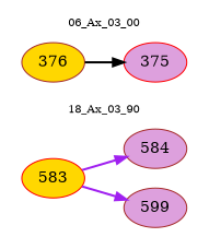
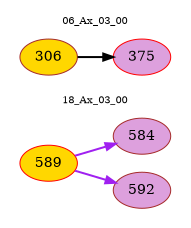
  digraph {
    rankdir=LR
    node [color=brown fillcolor=plum style=filled]
    edge [color=purple style=bold]
-   n1 [color=red fillcolor=gold label=583]
-   n2 [label=599]
+   n1 [color=red fillcolor=gold label=589]
+   n2 [label=592]
    n3 [label=584]
-   n4 [fillcolor=gold label=376]
+   n4 [fillcolor=gold label=306]
    n5 [color=red label=375]
    subgraph cluster_1 {
      color=white
      fontsize=10
-     label="18_Ax_03_90"
+     label="18_Ax_03_00"
      n1
      n2
      n3
    }
    subgraph cluster_2 {
      color=white
      fontsize=10
      label="06_Ax_03_00"
      n4
      n5
    }
    n1 -> n2
    n1 -> n3
    n4 -> n5 [color=black]
  }
